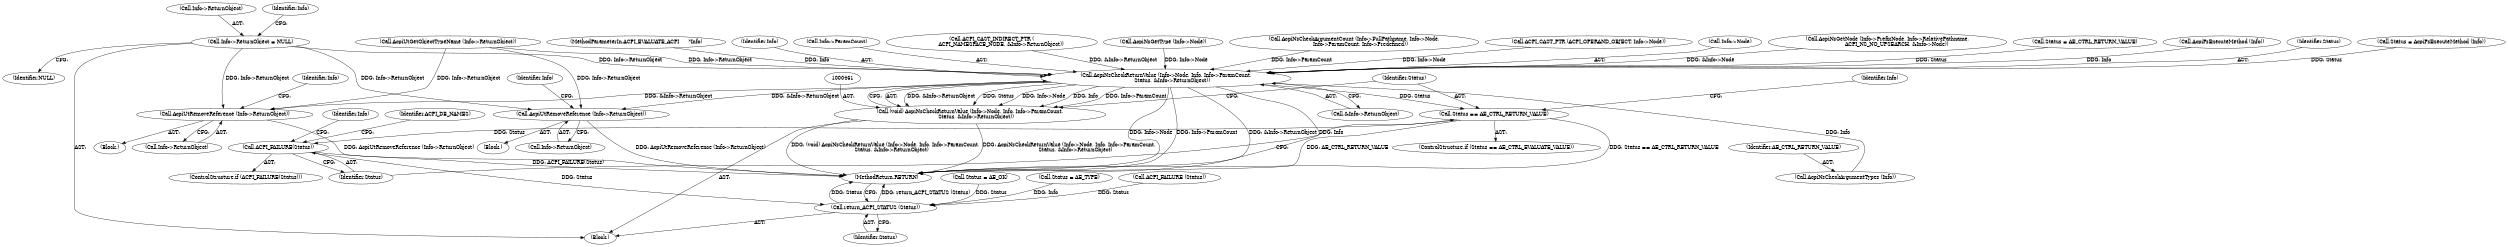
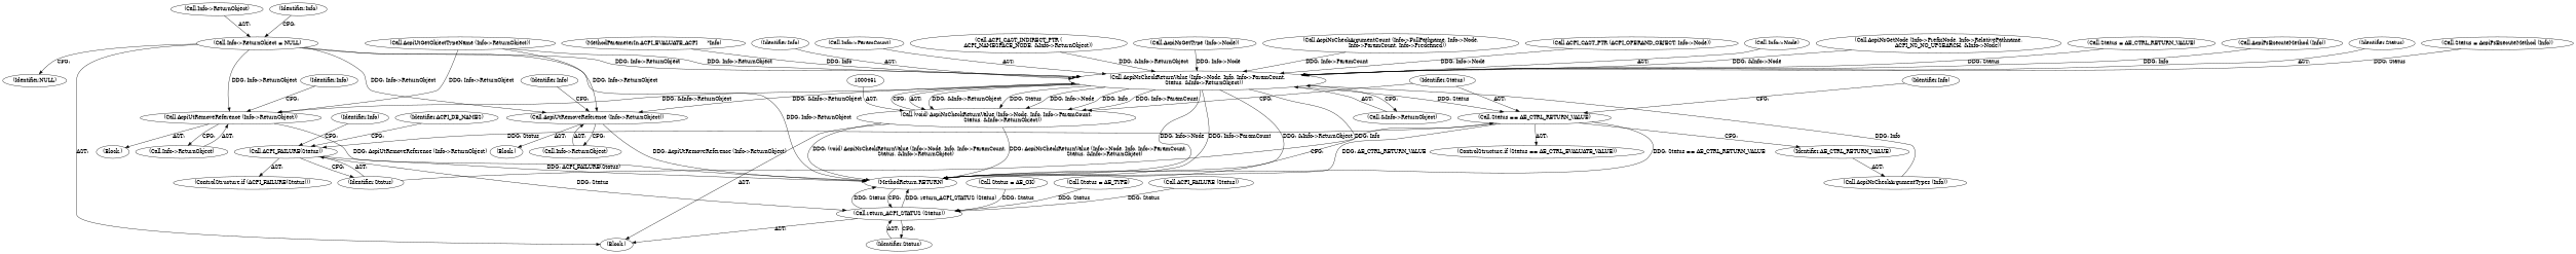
  digraph {
    n1 [label="(Call,Info->ReturnObject = NULL)"]
    n2 [label="(Call,AcpiNsCheckReturnValue (Info->Node, Info, Info->ParamCount,\n        Status, &Info->ReturnObject))"]
    n3 [label="(Call,AcpiUtRemoveReference (Info->ReturnObject))"]
    n4 [label="(Call,AcpiUtRemoveReference (Info->ReturnObject))"]
    n5 [label="(MethodReturn,RETURN)"]
    n6 [label="(Block,)"]
    n7 [label="(Identifier,NULL)"]
    n8 [label="(Call,(void) AcpiNsCheckReturnValue (Info->Node, Info, Info->ParamCount,\n        Status, &Info->ReturnObject))"]
    n9 [label="(Call,Status == AE_CTRL_RETURN_VALUE)"]
    n10 [label="(Call,&Info->ReturnObject)"]
    n11 [label="(Call,Info->ReturnObject)"]
    n12 [label="(Block,)"]
    n13 [label="(Call,Info->ReturnObject)"]
    n14 [label="(Block,)"]
    n15 [label="(Call,return_ACPI_STATUS (Status))"]
    n16 [label="(Call,ACPI_FAILURE(Status))"]
    n17 [label="(Identifier,AE_CTRL_RETURN_VALUE)"]
    n18 [label="(ControlStructure,if (Status == AE_CTRL_EVALUATE_VALUE))"]
    n19 [label="(Identifier,Status)"]
    n20 [label="(ControlStructure,if (ACPI_FAILURE(Status)))"]
    n21 [label="(Call,AcpiNsCheckArgumentTypes (Info))"]
    n22 [label="(Identifier,Status)"]
    n23 [label="(Identifier,Info)"]
    n24 [label="(Call,AcpiNsCheckArgumentCount (Info->FullPathname, Info->Node,\n        Info->ParamCount, Info->Predefined))"]
    n25 [label="(Call,Status = AE_OK)"]
    n26 [label="(Identifier,Info)"]
    n27 [label="(Call,Info->ReturnObject)"]
    n28 [label="(Call,ACPI_CAST_PTR (ACPI_OPERAND_OBJECT, Info->Node))"]
    n29 [label="(Call,Info->Node)"]
    n30 [label="(Identifier,Info)"]
    n31 [label="(Call,Status = AE_TYPE)"]
    n32 [label="(Call,AcpiNsGetNode (Info->PrefixNode, Info->RelativePathname,\n            ACPI_NS_NO_UPSEARCH, &Info->Node))"]
    n33 [label="(Call,Status = AE_CTRL_RETURN_VALUE)"]
    n34 [label="(Call,ACPI_FAILURE (Status))"]
    n35 [label="(Identifier,Info)"]
    n36 [label="(Call,AcpiPsExecuteMethod (Info))"]
    n37 [label="(Identifier,Status)"]
    n38 [label="(Call,Status = AcpiPsExecuteMethod (Info))"]
    n39 [label="(Identifier,Status)"]
    n40 [label="(MethodParameterIn,ACPI_EVALUATE_ACPI      *Info)"]
    n41 [label="(Identifier,Info)"]
    n42 [label="(Call,Info->ParamCount)"]
    n43 [label="(Call,AcpiUtGetObjectTypeName (Info->ReturnObject))"]
    n44 [label="(Call,ACPI_CAST_INDIRECT_PTR (\n            ACPI_NAMESPACE_NODE, &Info->ReturnObject))"]
    n45 [label="(Identifier,ACPI_DB_NAMES)"]
    n46 [label="(Identifier,Info)"]
    n47 [label="(Call,AcpiNsGetType (Info->Node))"]
    1000461
    n1 -> n2 [label="DDG: Info->ReturnObject"]
    n1 -> n3 [label="DDG: Info->ReturnObject"]
    n1 -> n4 [label="DDG: Info->ReturnObject"]
+   n1 -> n5 [label="DDG: Info->ReturnObject"]
    n1 -> n6 [label="AST: "]
    n1 -> n7 [label="CFG: "]
    n2 -> n3 [label="DDG: &Info->ReturnObject"]
    n2 -> n4 [label="DDG: &Info->ReturnObject"]
    n2 -> n5 [label="DDG: Info->Node"]
    n2 -> n5 [label="DDG: Info->ParamCount"]
    n2 -> n5 [label="DDG: &Info->ReturnObject"]
    n2 -> n5 [label="DDG: Info"]
    n2 -> n8 [label="AST: "]
    n2 -> n8 [label="DDG: &Info->ReturnObject"]
    n2 -> n8 [label="DDG: Status"]
    n2 -> n8 [label="DDG: Info->Node"]
    n2 -> n8 [label="DDG: Info"]
    n2 -> n8 [label="DDG: Info->ParamCount"]
    n2 -> n9 [label="DDG: Status"]
    n2 -> n10 [label="CFG: "]
    n3 -> n5 [label="DDG: AcpiUtRemoveReference (Info->ReturnObject)"]
    n3 -> n11 [label="CFG: "]
    n3 -> n12 [label="AST: "]
    n4 -> n5 [label="DDG: AcpiUtRemoveReference (Info->ReturnObject)"]
    n4 -> n13 [label="CFG: "]
    n4 -> n14 [label="AST: "]
    n5 -> n15 [label="CFG: "]
    n8 -> n2 [label="CFG: "]
    n8 -> n5 [label="DDG: (void) AcpiNsCheckReturnValue (Info->Node, Info, Info->ParamCount,\n        Status, &Info->ReturnObject)"]
    n8 -> n5 [label="DDG: AcpiNsCheckReturnValue (Info->Node, Info, Info->ParamCount,\n        Status, &Info->ReturnObject)"]
    n8 -> n6 [label="AST: "]
    n9 -> n5 [label="DDG: Status == AE_CTRL_RETURN_VALUE"]
    n9 -> n5 [label="DDG: AE_CTRL_RETURN_VALUE"]
    n9 -> n16 [label="DDG: Status"]
+   n9 -> n17 [label="CFG: "]
    n9 -> n18 [label="AST: "]
    n10 -> n2 [label="AST: "]
    n11 -> n3 [label="AST: "]
    n13 -> n4 [label="AST: "]
    n15 -> n5 [label="DDG: return_ACPI_STATUS (Status)"]
    n15 -> n5 [label="DDG: Status"]
    n15 -> n6 [label="AST: "]
    n15 -> n22 [label="CFG: "]
    n16 -> n5 [label="DDG: ACPI_FAILURE(Status)"]
    n16 -> n15 [label="DDG: Status"]
    n16 -> n19 [label="CFG: "]
    n16 -> n20 [label="AST: "]
    n17 -> n21 [label="AST: "]
    n19 -> n9 [label="CFG: "]
    n19 -> n16 [label="AST: "]
    n21 -> n2 [label="DDG: Info"]
    n22 -> n15 [label="AST: "]
    n23 -> n3 [label="CFG: "]
    n24 -> n2 [label="DDG: Info->ParamCount"]
    n25 -> n15 [label="DDG: Status"]
    n26 -> n16 [label="CFG: "]
    n27 -> n1 [label="AST: "]
    n28 -> n2 [label="DDG: Info->Node"]
    n29 -> n2 [label="AST: "]
    n30 -> n9 [label="CFG: "]
-   n31 -> n15 [label="DDG: Info"]
+   n31 -> n15 [label="DDG: Status"]
    n32 -> n2 [label="DDG: &Info->Node"]
    n33 -> n2 [label="DDG: Status"]
    n34 -> n15 [label="DDG: Status"]
    n35 -> n1 [label="CFG: "]
    n36 -> n2 [label="DDG: Info"]
    n37 -> n2 [label="AST: "]
    n38 -> n2 [label="DDG: Status"]
    n39 -> n8 [label="CFG: "]
    n39 -> n9 [label="AST: "]
    n40 -> n2 [label="DDG: Info"]
    n41 -> n2 [label="AST: "]
    n42 -> n2 [label="AST: "]
    n43 -> n2 [label="DDG: Info->ReturnObject"]
    n43 -> n3 [label="DDG: Info->ReturnObject"]
    n43 -> n4 [label="DDG: Info->ReturnObject"]
    n44 -> n2 [label="DDG: &Info->ReturnObject"]
    n45 -> n16 [label="CFG: "]
    n46 -> n4 [label="CFG: "]
    n47 -> n2 [label="DDG: Info->Node"]
    1000461 -> n8 [label="AST: "]
  }
